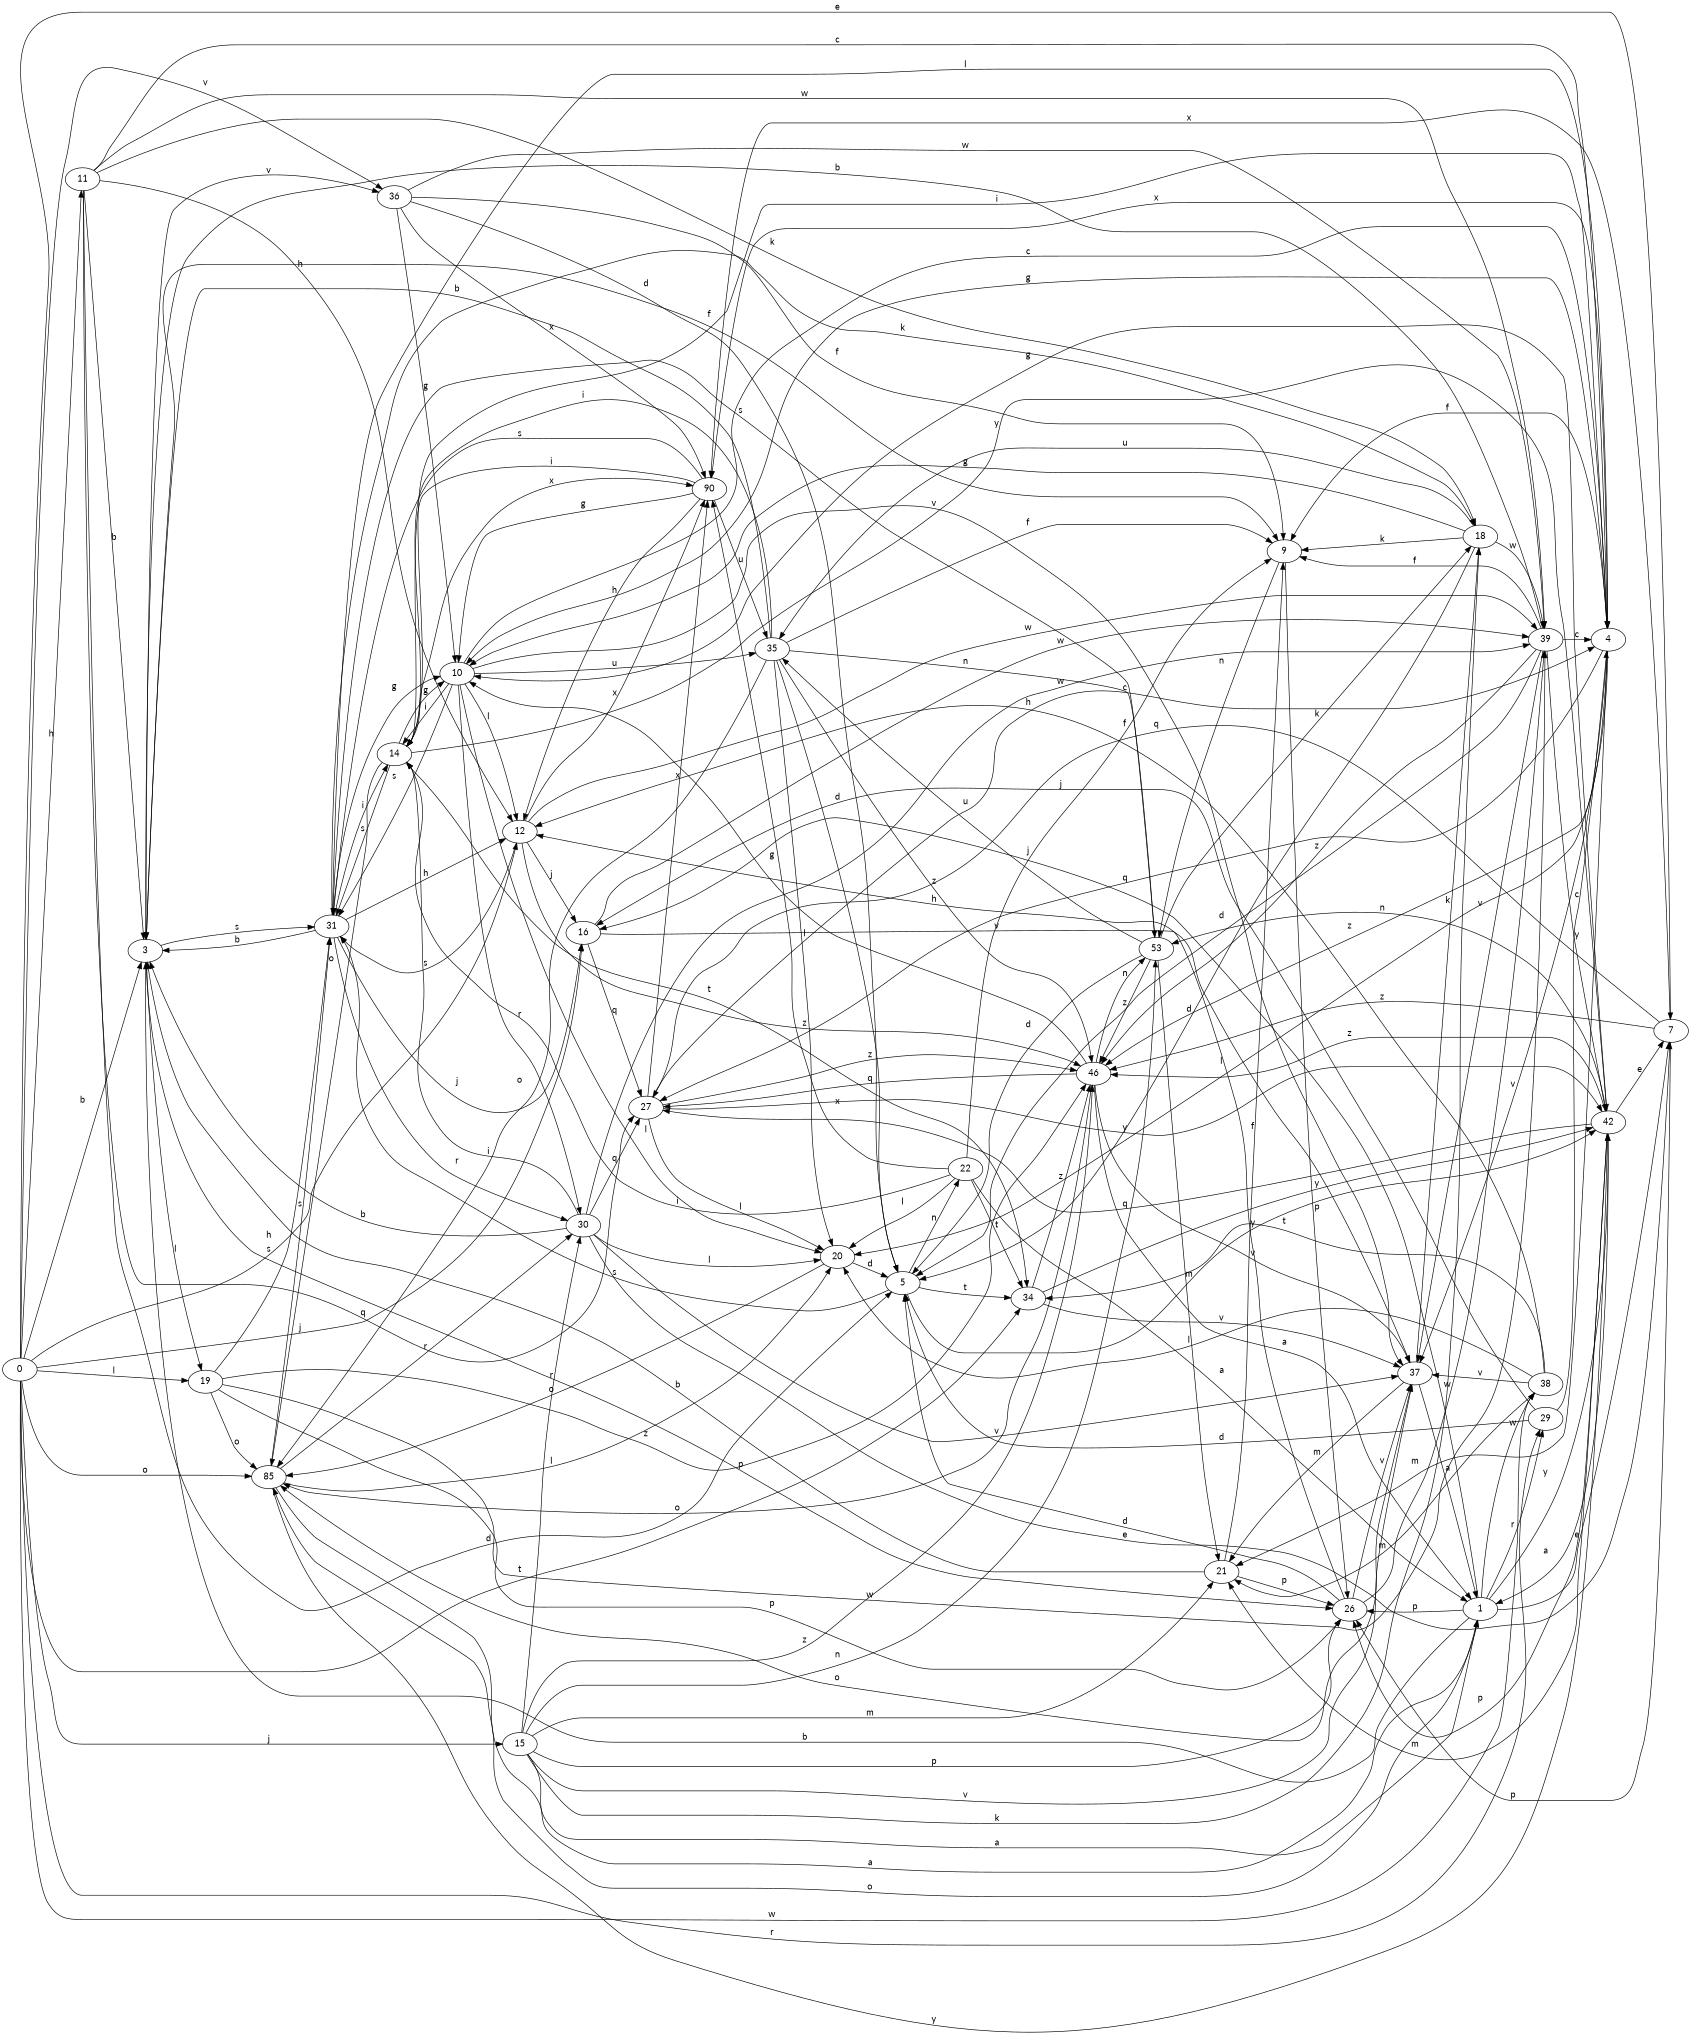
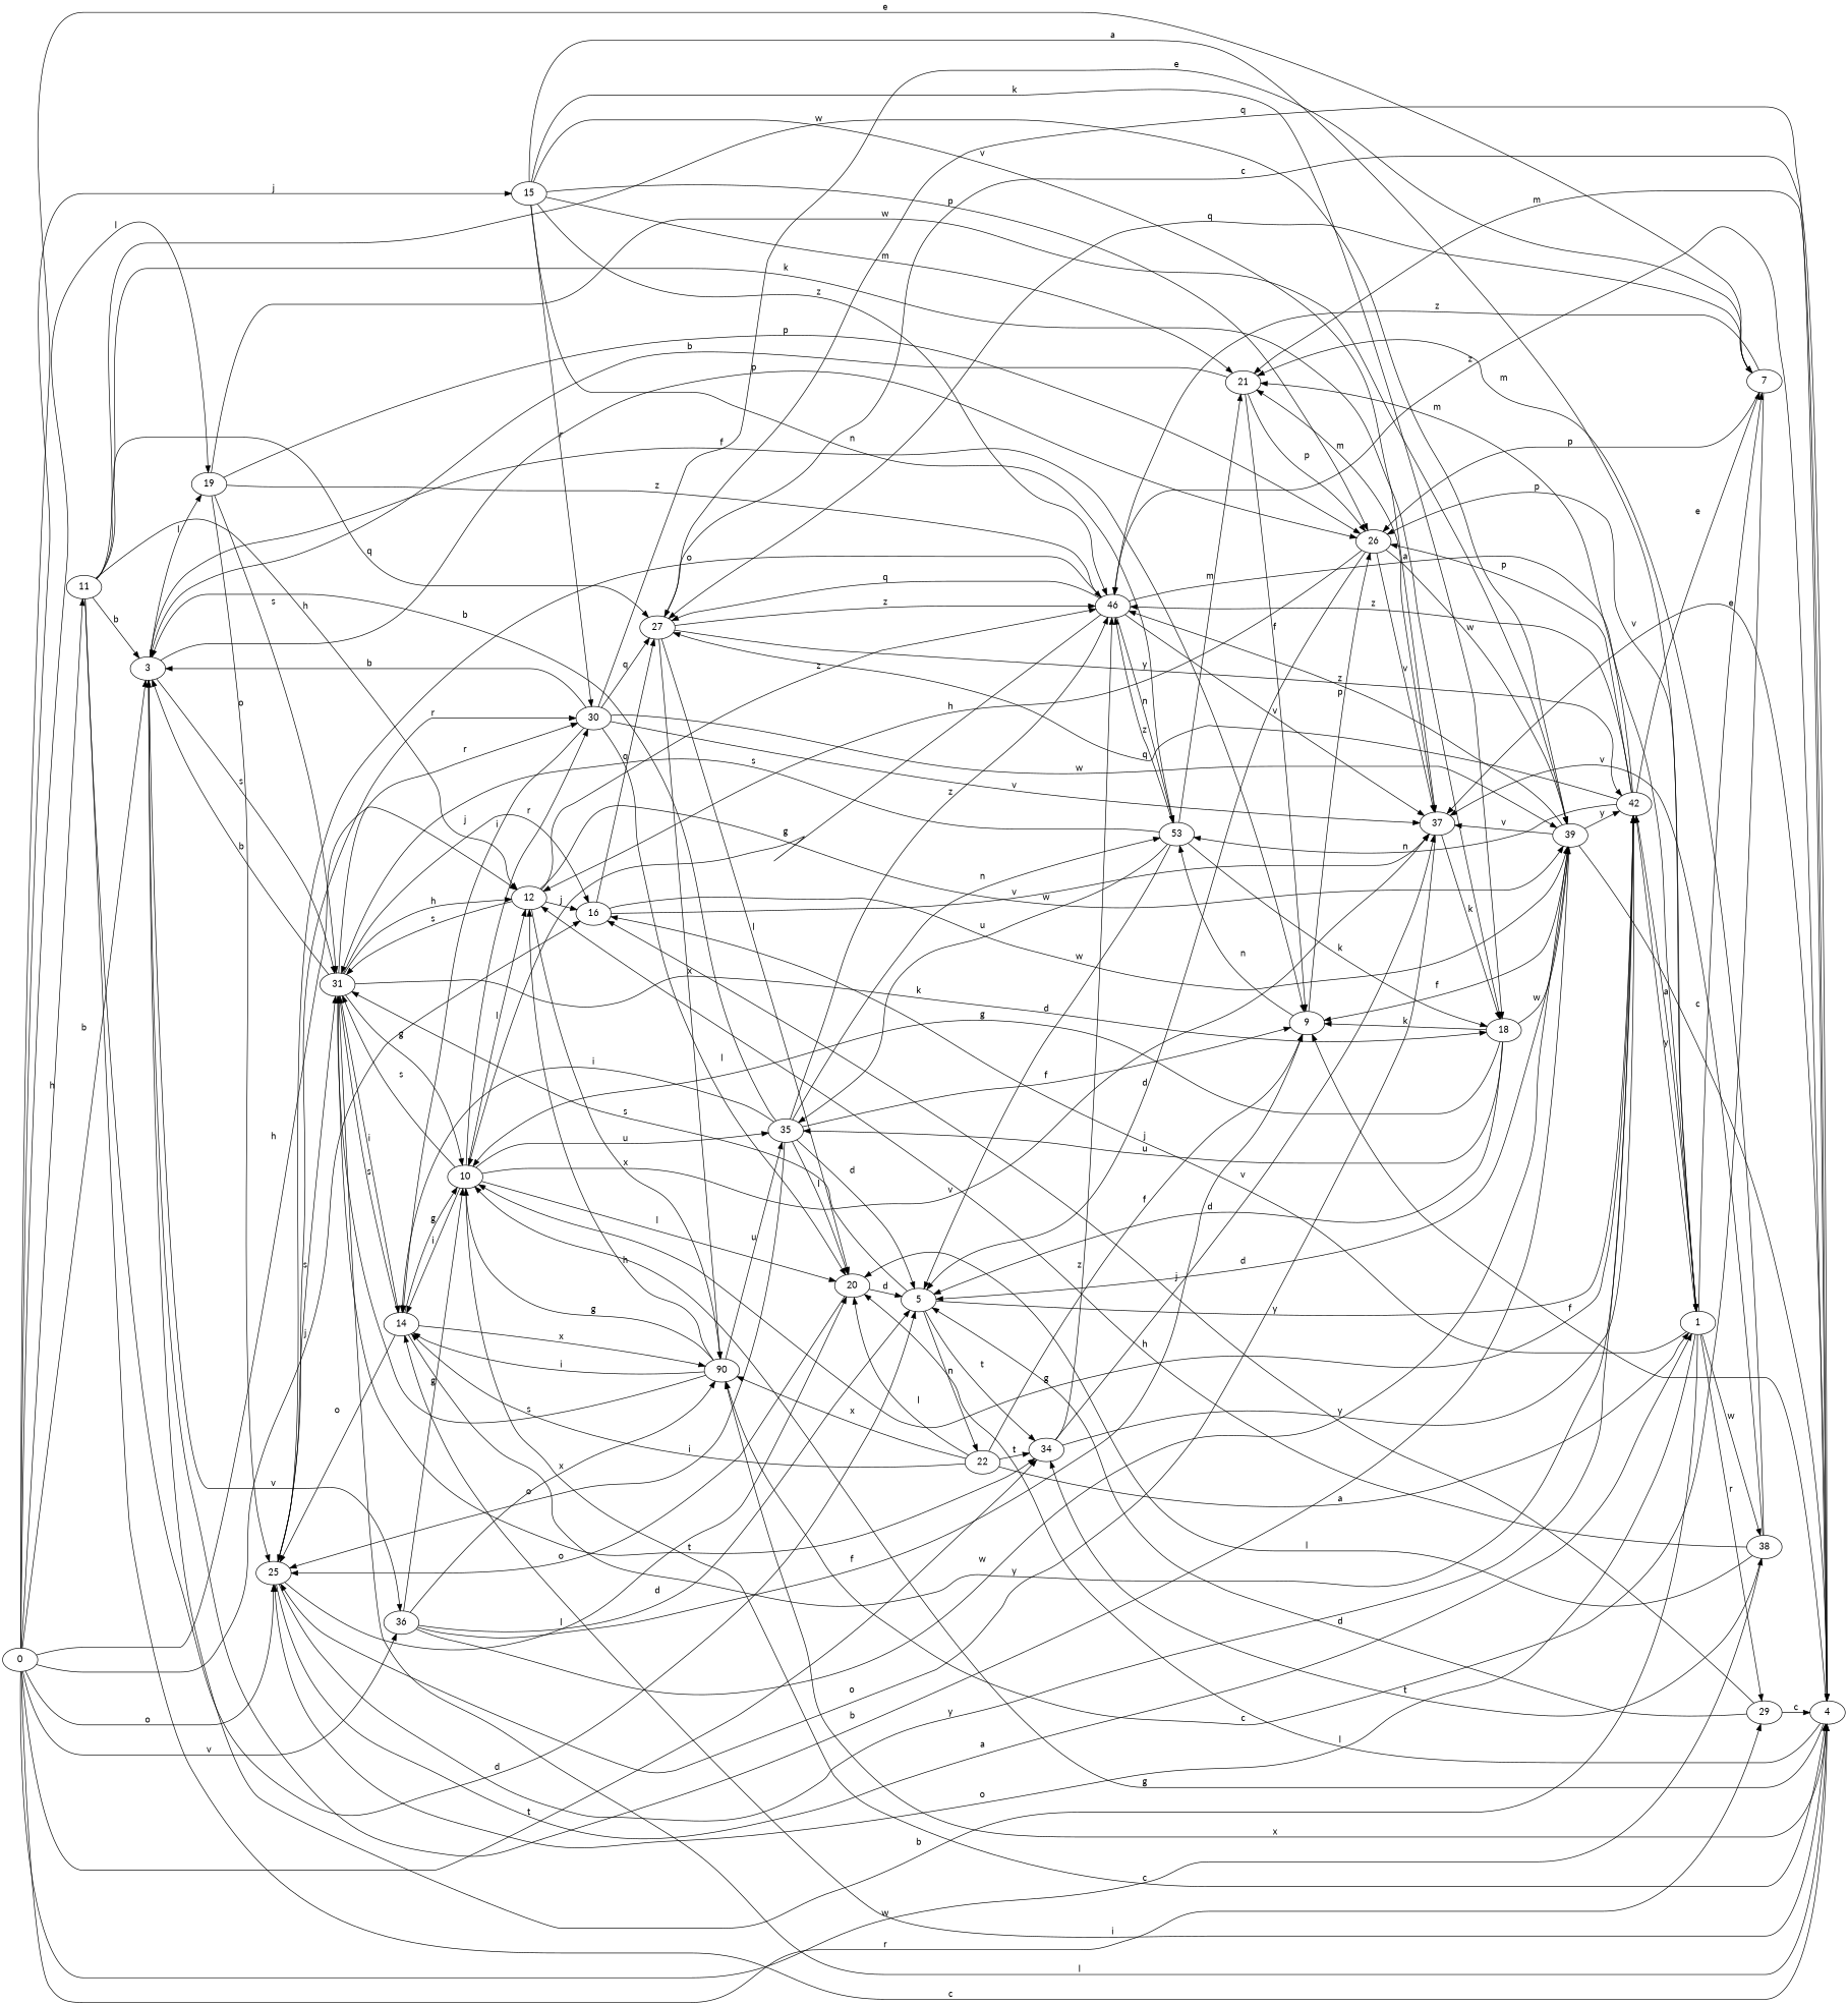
  strict digraph {
    fontname=Lato
    rankdir=LR
    node [fontname=Lato]
    edge [fontname=Lato]
    0
    3
    7
    11
    12
    15
    16
    19
-   25 [label=85]
+   25
    29
    34
    36
    38
    26
    9
    31
    27
    n18 [label=90]
    46
    4
    5
    18
    39
    1
    21
    37
    n27 [label=53]
    30
    42
    20
    10
    14
    35
    22
    0 -> 3 [label=b]
    0 -> 7 [label=e]
    0 -> 11 [label=h]
    0 -> 12 [label=h]
    0 -> 15 [label=j]
    0 -> 16 [label=j]
    0 -> 19 [label=l]
    0 -> 25 [label=o]
    0 -> 29 [label=r]
    0 -> 34 [label=t]
    0 -> 36 [label=v]
    0 -> 38 [label=w]
    3 -> 19 [label=l]
    3 -> 36 [label=v]
    3 -> 26 [label=p]
    3 -> 9 [label=f]
    3 -> 31 [label=s]
    7 -> 26 [label=p]
    7 -> 27 [label=q]
-   7 -> n18 [label=x]
+   7 -> n18 [label=c]
    7 -> 46 [label=z]
    11 -> 3 [label=b]
    11 -> 12 [label=h]
    11 -> 27 [label=q]
    11 -> 4 [label=c]
    11 -> 5 [label=d]
    11 -> 18 [label=k]
    11 -> 39 [label=w]
    12 -> 16 [label=j]
    12 -> 31 [label=s]
    12 -> n18 [label=x]
    12 -> 46 [label=z]
    12 -> 39 [label=w]
    15 -> 26 [label=p]
    15 -> 46 [label=z]
    15 -> 18 [label=k]
    15 -> 1 [label=a]
    15 -> 21 [label=m]
    15 -> 37 [label=v]
    15 -> n27 [label=n]
    15 -> 30 [label=r]
    16 -> 27 [label=q]
    16 -> 39 [label=w]
    16 -> 37 [label=v]
    19 -> 25 [label=o]
    19 -> 26 [label=p]
    19 -> 31 [label=s]
    19 -> 46 [label=z]
    19 -> 39 [label=w]
    25 -> 31 [label=s]
    25 -> 1 [label=a]
    25 -> 30 [label=r]
    25 -> 42 [label=y]
    25 -> 20 [label=l]
    29 -> 16 [label=j]
    29 -> 4 [label=c]
    29 -> 5 [label=d]
    34 -> 46 [label=z]
    34 -> 37 [label=v]
    34 -> 42 [label=y]
    36 -> 9 [label=f]
    36 -> n18 [label=x]
    36 -> 5 [label=d]
    36 -> 39 [label=w]
    36 -> 10 [label=g]
    38 -> 12 [label=h]
    38 -> 34 [label=t]
    38 -> 21 [label=m]
    38 -> 37 [label=v]
    38 -> 20 [label=l]
    26 -> 12 [label=h]
    26 -> 5 [label=d]
    26 -> 39 [label=w]
    26 -> 37 [label=v]
    9 -> 26 [label=p]
    9 -> n27 [label=n]
    31 -> 3 [label=b]
    31 -> 12 [label=h]
    31 -> 16 [label=j]
    31 -> 4 [label=l]
    31 -> 18 [label=k]
    31 -> 30 [label=r]
    31 -> 10 [label=g]
    31 -> 14 [label=i]
    27 -> n18 [label=x]
    27 -> 46 [label=z]
    27 -> 4 [label=c]
    27 -> 42 [label=y]
    27 -> 20 [label=l]
    n18 -> 12 [label=h]
    n18 -> 31 [label=s]
    n18 -> 10 [label=g]
    n18 -> 14 [label=i]
    n18 -> 35 [label=u]
    46 -> 25 [label=o]
    46 -> 27 [label=q]
    46 -> 1 [label=a]
    46 -> 37 [label=v]
    46 -> n27 [label=n]
    46 -> 10 [label=g]
    4 -> 9 [label=f]
    4 -> 27 [label=q]
    4 -> n18 [label=x]
    4 -> 46 [label=z]
    4 -> 21 [label=m]
    4 -> 37 [label=v]
    4 -> 20 [label=l]
    4 -> 10 [label=g]
    4 -> 14 [label=i]
    5 -> 34 [label=t]
    5 -> 31 [label=s]
    5 -> 42 [label=y]
    5 -> 22 [label=n]
    18 -> 9 [label=k]
    18 -> 5 [label=d]
    18 -> 39 [label=w]
    18 -> 10 [label=g]
    18 -> 35 [label=u]
    39 -> 3 [label=b]
    39 -> 9 [label=f]
    39 -> 46 [label=z]
    39 -> 4 [label=c]
    39 -> 5 [label=d]
    39 -> 37 [label=v]
    39 -> 42 [label=y]
    1 -> 3 [label=b]
    1 -> 7 [label=e]
    1 -> 16 [label=j]
    1 -> 25 [label=o]
    1 -> 29 [label=r]
    1 -> 38 [label=w]
    1 -> 26 [label=p]
    1 -> 42 [label=y]
    21 -> 3 [label=b]
    21 -> 26 [label=p]
    21 -> 9 [label=f]
    37 -> 25 [label=o]
    37 -> 18 [label=k]
-   37 -> 1 [label=a]
    37 -> 21 [label=m]
    n27 -> 31 [label=s]
    n27 -> 46 [label=z]
    n27 -> 5 [label=d]
    n27 -> 18 [label=k]
    n27 -> 21 [label=m]
    n27 -> 35 [label=u]
    30 -> 3 [label=b]
    30 -> 7 [label=e]
    30 -> 27 [label=q]
    30 -> 39 [label=w]
    30 -> 37 [label=v]
    30 -> 20 [label=l]
    30 -> 14 [label=i]
    42 -> 7 [label=e]
    42 -> 26 [label=p]
    42 -> 27 [label=q]
    42 -> 46 [label=z]
    42 -> 1 [label=a]
    42 -> 21 [label=m]
    42 -> n27 [label=n]
    42 -> 10 [label=g]
    20 -> 25 [label=o]
    20 -> 5 [label=d]
    10 -> 12 [label=l]
    10 -> 31 [label=s]
    10 -> 4 [label=c]
    10 -> 37 [label=v]
    10 -> 30 [label=r]
    10 -> 20 [label=l]
    10 -> 14 [label=i]
    10 -> 35 [label=u]
    14 -> 25 [label=o]
-   14 -> 34 [label=t]
+   31 -> 34 [label=t]
    14 -> 31 [label=s]
    14 -> n18 [label=x]
    14 -> 42 [label=y]
    14 -> 10 [label=g]
    35 -> 3 [label=b]
    35 -> 25 [label=o]
    35 -> 9 [label=f]
    35 -> 46 [label=z]
    35 -> 5 [label=d]
    35 -> n27 [label=n]
    35 -> 20 [label=l]
    35 -> 14 [label=i]
    22 -> 34 [label=t]
    22 -> 9 [label=f]
    22 -> n18 [label=x]
    22 -> 1 [label=a]
    22 -> 20 [label=l]
    22 -> 14 [label=i]
  }
